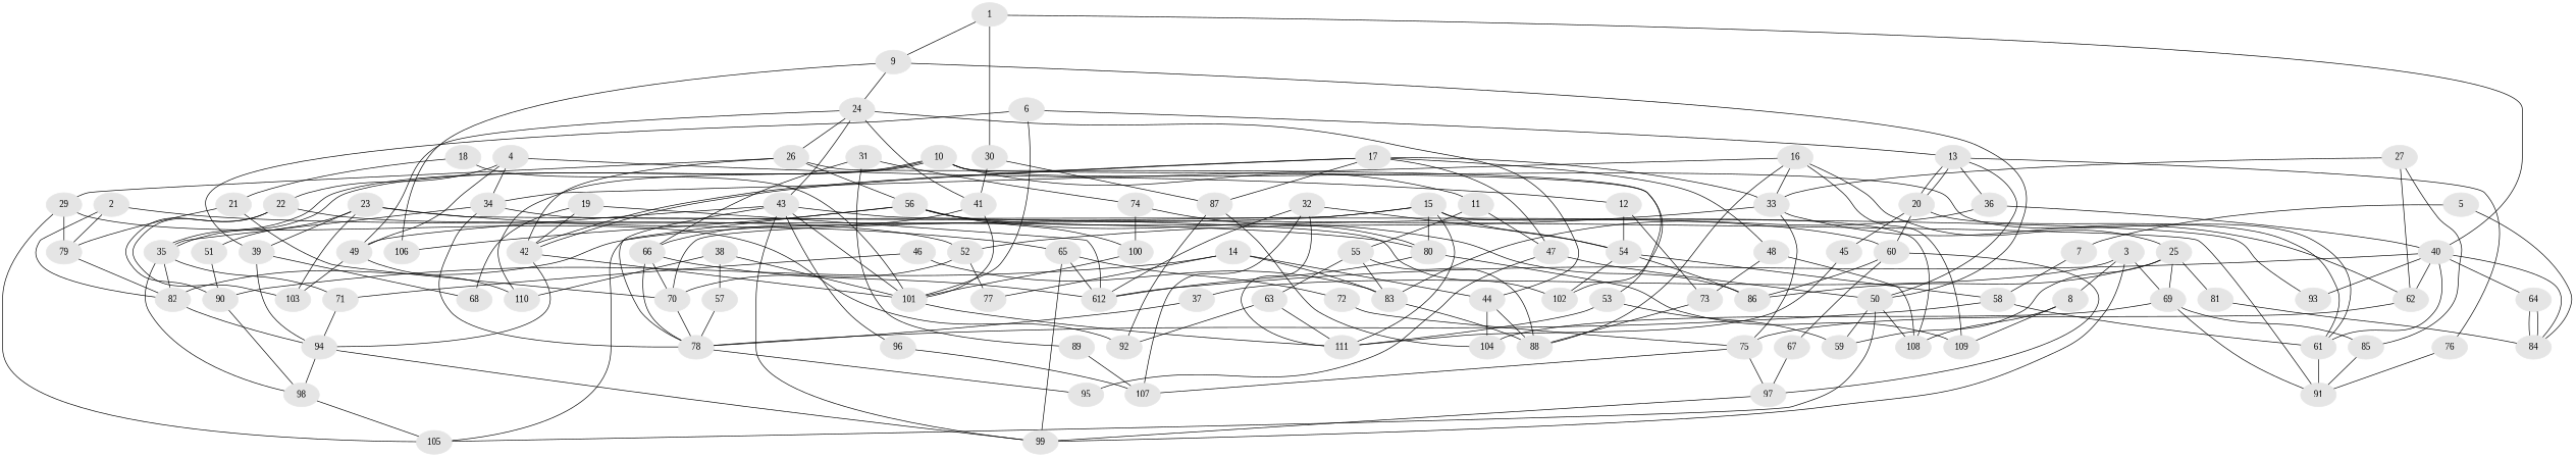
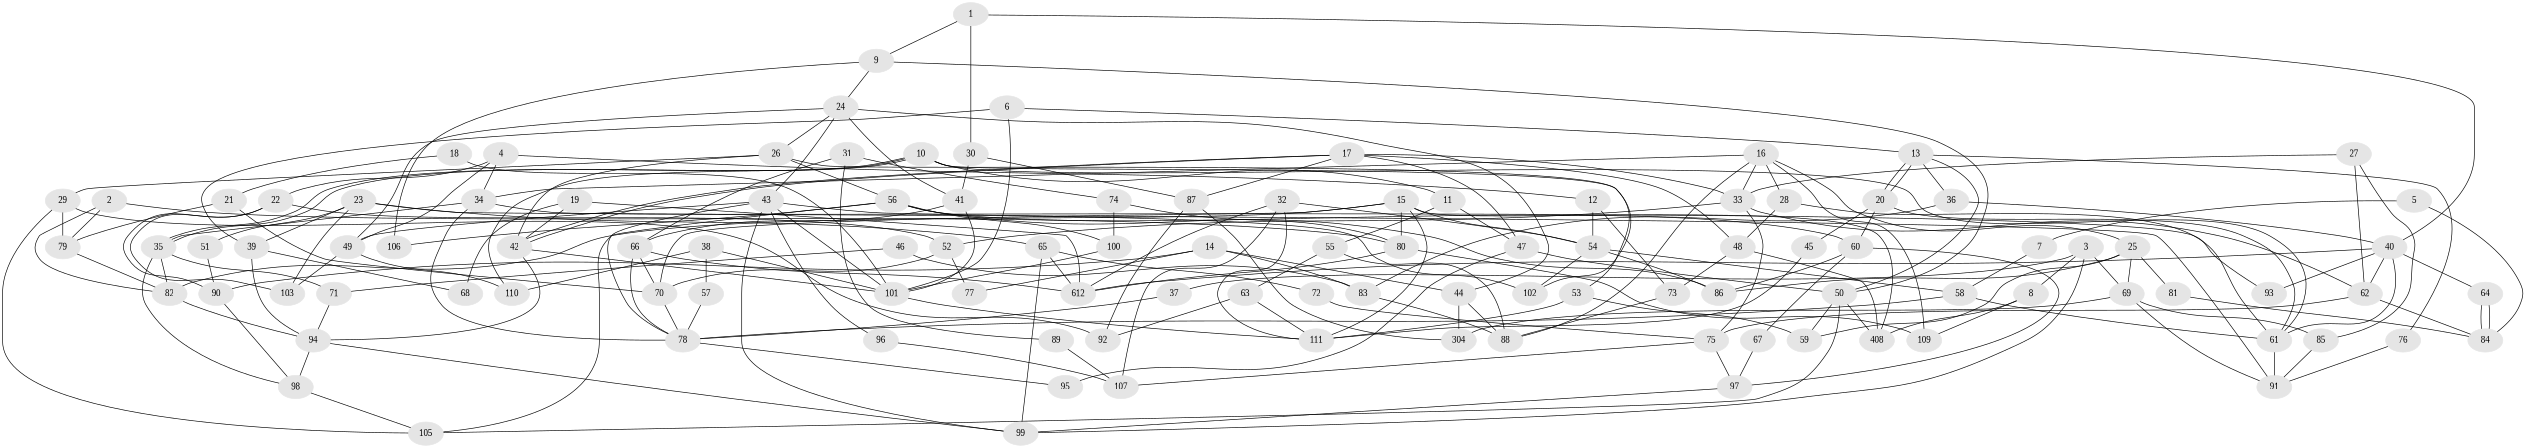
  graph {
    fontname="Liberation Serif"
    node [color=gray90 fontname="Liberation Serif" style=filled]
    edge [fontname="Liberation Serif"]
    1
    9
    30
    40
    24
    50
    106
    87
    41
    84
    61
    n12 [label=612]
    62
    93
    64
    2
    79
    80
    82
    109
    94
    3
    8
    37
    69
    99
-   108
+   108 [label=408]
    78
    91
    85
-   104
+   104 [label=304]
    4
    12
    22
    34
    49
    54
    73
    90
    52
    103
    35
    110
    5
    7
    58
    96
    107
    6
    13
    39
    101
    20
    36
    76
    68
    111
    44
    26
    43
    59
    105
    10
    11
    102
    47
    55
    71
    98
    95
    83
    88
    63
    86
    45
    60
    14
    77
    15
    70
    16
    25
+   28
    33
    81
    48
    75
    17
    42
    92
    18
    21
    19
    67
    97
    23
    51
    65
    72
    29
    53
    56
    66
    100
    27
    31
    74
    89
    32
    38
    57
    46
    1 -- 9
    1 -- 30
    1 -- 40
    9 -- 24
    9 -- 50
    9 -- 106
    30 -- 87
    30 -- 41
-   40 -- 84
+   62 -- 84
    40 -- 61
    40 -- n12
    40 -- 62
    40 -- 93
    40 -- 64
    24 -- 41
    24 -- 49
    24 -- 44
    24 -- 26
    24 -- 43
    50 -- 108
    50 -- 59
    50 -- 105
    87 -- 104
    87 -- 92
    41 -- 101
    41 -- 66
    61 -- 91
    62 -- 75
    64 -- 84
    64 -- 84
    2 -- 79
    2 -- 80
    2 -- 82
    79 -- 82
    80 -- n12
    80 -- 109
    82 -- 94
    94 -- 99
    94 -- 98
    3 -- 8
    3 -- 37
    3 -- 69
    3 -- 99
    8 -- 109
    8 -- 108
    37 -- 78
    69 -- 91
    69 -- 85
    69 -- 104
    78 -- 95
    85 -- 91
    4 -- 12
    4 -- 22
    4 -- 34
    4 -- 49
    12 -- 54
    12 -- 73
    22 -- 90
    22 -- 52
    22 -- 103
    34 -- 93
    34 -- 78
    34 -- 35
    49 -- 103
    49 -- 110
    54 -- 58
    54 -- 102
    54 -- 86
    73 -- 88
    90 -- 98
    52 -- 77
    52 -- 70
    35 -- 82
    35 -- 71
    35 -- 98
    5 -- 84
    5 -- 7
    7 -- 58
    58 -- 61
    58 -- 78
    96 -- 107
    6 -- 13
    6 -- 39
    6 -- 101
    13 -- 50
    13 -- 20
    13 -- 20
    13 -- 36
    13 -- 76
    39 -- 94
    39 -- 68
    101 -- 111
    20 -- 61
    20 -- 45
    20 -- 60
    36 -- 40
    36 -- 83
    76 -- 91
    44 -- 104
    44 -- 88
    26 -- 42
    26 -- 29
    26 -- 53
    26 -- 56
    43 -- 99
    43 -- 78
    43 -- 49
    43 -- 96
    43 -- 101
    43 -- 102
    10 -- 61
    10 -- 35
    10 -- 35
    10 -- 110
    10 -- 11
    10 -- 102
    11 -- 47
    11 -- 55
    47 -- 50
    47 -- 95
-   55 -- 83
    55 -- 88
    55 -- 63
    71 -- 94
    98 -- 105
    83 -- 88
    63 -- 111
    63 -- 92
    45 -- 111
    60 -- 86
    60 -- 67
    60 -- 97
    14 -- 90
    14 -- 44
    14 -- 83
    14 -- 77
    15 -- 80
    15 -- 82
    15 -- 108
    15 -- 54
    15 -- 111
    15 -- 70
    70 -- 78
    16 -- 109
    16 -- 34
    16 -- 88
    16 -- 25
+   16 -- 28
    16 -- 33
    25 -- 69
    25 -- 59
    25 -- 86
    25 -- 81
+   28 -- 61
+   28 -- 48
    33 -- 62
    33 -- 52
    33 -- 75
    81 -- 84
    48 -- 108
    48 -- 73
    75 -- 107
    75 -- 97
    17 -- 87
    17 -- 47
    17 -- 33
    17 -- 48
    17 -- 42
    17 -- 42
    42 -- 94
    42 -- 101
    18 -- 101
    18 -- 21
    21 -- 79
    21 -- 70
    19 -- n12
    19 -- 68
    19 -- 42
    67 -- 97
    97 -- 99
    23 -- 91
    23 -- 103
    23 -- 39
    23 -- 51
    23 -- 65
    51 -- 90
    65 -- n12
    65 -- 99
    65 -- 72
    72 -- 75
    29 -- 79
    29 -- 105
    29 -- 92
    53 -- 111
    53 -- 59
    56 -- 106
    56 -- 105
    56 -- 86
    56 -- 60
    56 -- 100
    66 -- n12
    66 -- 78
    66 -- 70
    100 -- 101
    27 -- 62
    27 -- 85
    27 -- 33
    31 -- 66
    31 -- 74
    31 -- 89
    74 -- 80
    74 -- 100
    89 -- 107
    32 -- n12
    32 -- 54
    32 -- 107
    32 -- 111
    38 -- 110
    38 -- 101
    38 -- 57
    57 -- 78
    46 -- 71
    46 -- 83
  }
